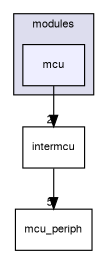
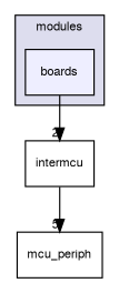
  digraph {
    compound=true
    node [fontname=FreeSans fontsize=10 shape=box]
    edge [labeldistance=1.5 labelfontname=FreeSans labelfontsize=10]
-   n1 [fillcolor="#eeeeff" label=mcu pencolor=black style=filled]
+   n1 [fillcolor="#eeeeff" label=boards pencolor=black style=filled]
    n2 [label=intermcu]
    n3 [label=mcu_periph]
    subgraph cluster_1 {
      bgcolor="#ddddee"
      fontname=FreeSans
      fontsize=10
      label=modules
      pencolor=black
      n1
    }
    n1 -> n2 [headlabel=2]
    n2 -> n3 [headlabel=5]
  }
